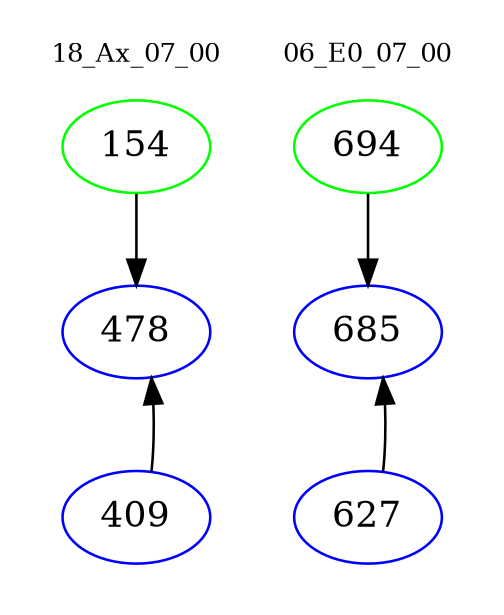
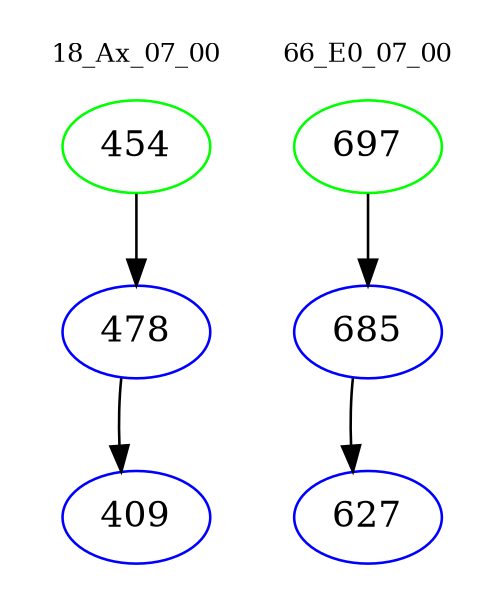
  digraph {
    node [color=blue]
    edge [color=black]
-   n1 [color=green label=154]
+   n1 [color=green label=454]
    n2 [label=478]
    n3 [label=409]
-   n4 [color=green label=694]
+   n4 [color=green label=697]
    n5 [label=685]
    n6 [label=627]
    subgraph cluster_1 {
      color=white
      fontsize=10
      label="18_Ax_07_00"
      n1
      n2
      n3
    }
    subgraph cluster_2 {
      color=white
      fontsize=10
-     label="06_E0_07_00"
+     label="66_E0_07_00"
      n4
      n5
      n6
    }
    n1 -> n2
-   n3 -> n2
+   n2 -> n3
    n4 -> n5
-   n6 -> n5
+   n5 -> n6
  }
